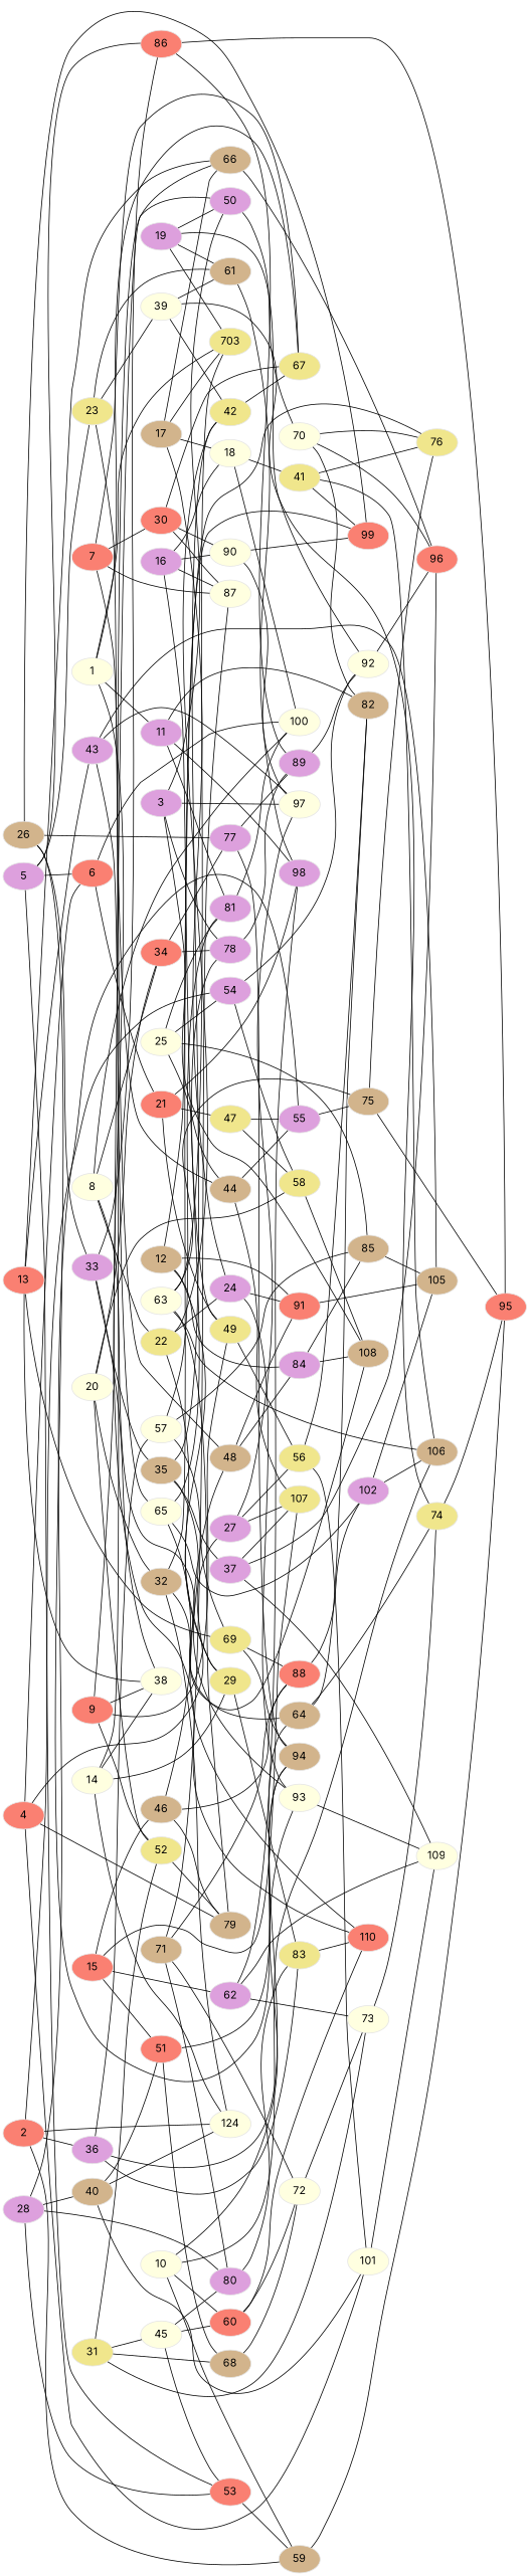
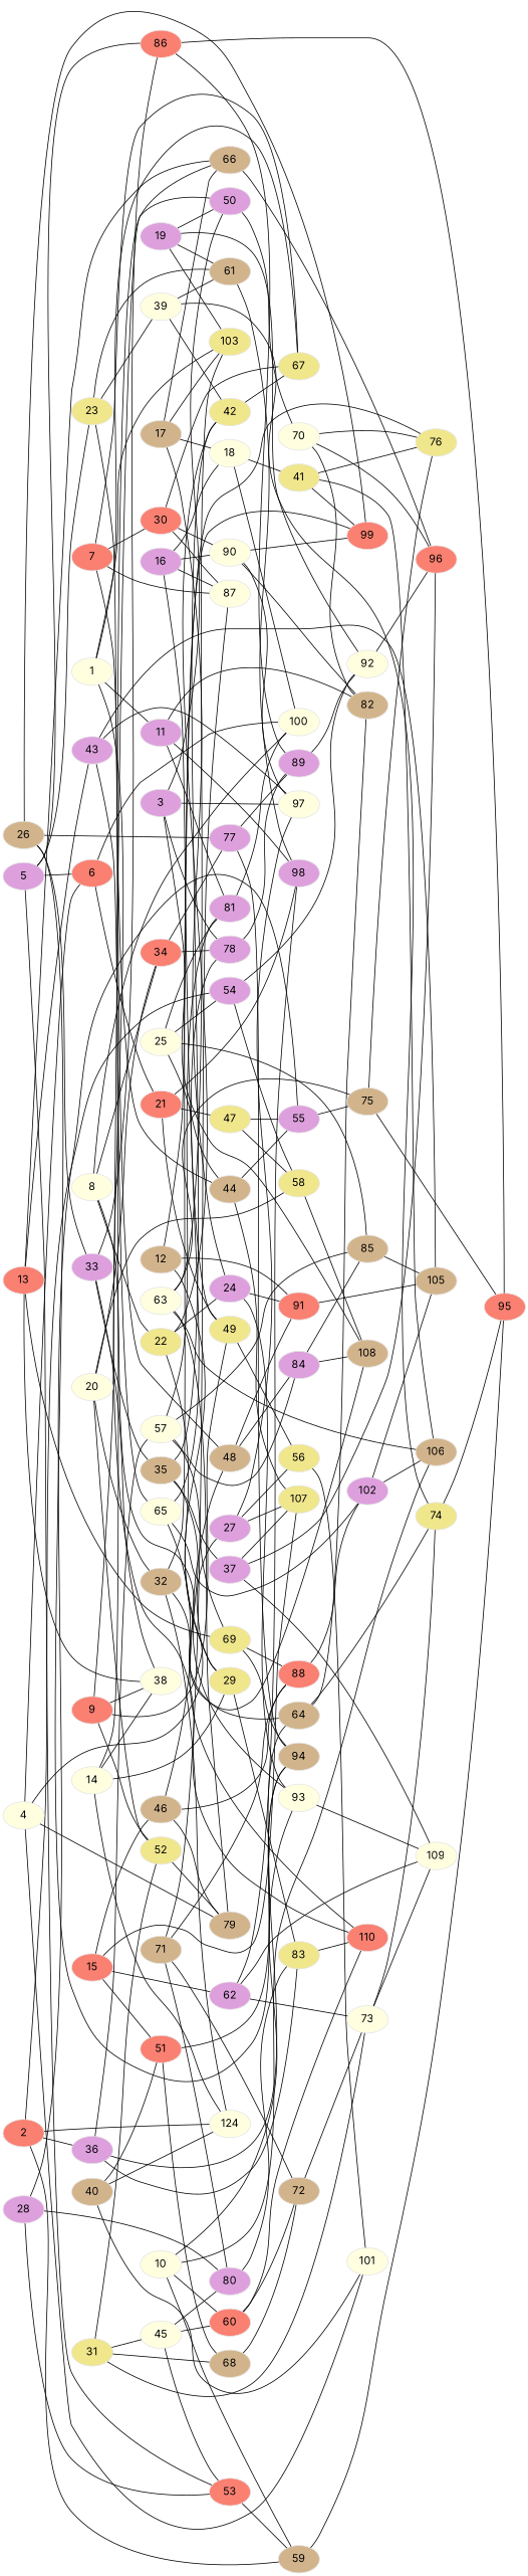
  graph {
    fontname=Inter
    rankdir=LR
    node [color=gray90 fillcolor=lightyellow fontname=Inter style=filled]
    edge [fontname=Inter]
    11 [fillcolor=plum]
    1
    67 [fillcolor=khaki]
-   103 [fillcolor=khaki label=703]
+   103 [fillcolor=khaki]
    110 [fillcolor=salmon]
    81 [fillcolor=plum]
    82 [fillcolor=tan]
    98 [fillcolor=plum]
    2 [fillcolor=salmon]
    36 [fillcolor=plum]
    54 [fillcolor=plum]
    59 [fillcolor=tan]
    n13 [label=124]
    94 [fillcolor=tan]
    83 [fillcolor=khaki]
    57
    92
    58 [fillcolor=khaki]
    95 [fillcolor=salmon]
    3 [fillcolor=plum]
    50 [fillcolor=plum]
    78 [fillcolor=plum]
    97
    108 [fillcolor=tan]
    70
    89 [fillcolor=plum]
    6 [fillcolor=salmon]
-   4 [fillcolor=salmon]
+   4
    27 [fillcolor=plum]
    79 [fillcolor=tan]
    101
    21 [fillcolor=salmon]
    100
    107 [fillcolor=khaki]
    56 [fillcolor=khaki]
    109
    5 [fillcolor=plum]
    23 [fillcolor=khaki]
    53 [fillcolor=salmon]
    86 [fillcolor=salmon]
    61 [fillcolor=tan]
    39
    44 [fillcolor=tan]
    49 [fillcolor=khaki]
    47 [fillcolor=khaki]
    7 [fillcolor=salmon]
    30 [fillcolor=salmon]
    48 [fillcolor=tan]
    87
    90
    84 [fillcolor=plum]
    91 [fillcolor=salmon]
    8
    22 [fillcolor=khaki]
    34 [fillcolor=salmon]
    64 [fillcolor=tan]
    29 [fillcolor=khaki]
    24 [fillcolor=plum]
    42 [fillcolor=khaki]
    77 [fillcolor=plum]
    74 [fillcolor=khaki]
    9 [fillcolor=salmon]
    38
    52 [fillcolor=khaki]
    10
    60 [fillcolor=salmon]
    93
    106 [fillcolor=tan]
-   72
+   72 [fillcolor=tan]
    12 [fillcolor=tan]
    76 [fillcolor=khaki]
    85 [fillcolor=tan]
    105 [fillcolor=tan]
    13 [fillcolor=salmon]
    43 [fillcolor=plum]
    66 [fillcolor=tan]
    69 [fillcolor=khaki]
    65
    96 [fillcolor=salmon]
    88 [fillcolor=salmon]
    14
    15 [fillcolor=salmon]
    46 [fillcolor=tan]
    51 [fillcolor=salmon]
    62 [fillcolor=plum]
    68 [fillcolor=tan]
    73
    16 [fillcolor=plum]
    18
    41 [fillcolor=khaki]
    99 [fillcolor=salmon]
    17 [fillcolor=tan]
    19 [fillcolor=plum]
    20
    32 [fillcolor=tan]
    55 [fillcolor=plum]
    25
    26 [fillcolor=tan]
    33 [fillcolor=plum]
    35 [fillcolor=tan]
    28 [fillcolor=plum]
    40 [fillcolor=tan]
    80 [fillcolor=plum]
    75 [fillcolor=tan]
    31 [fillcolor=khaki]
    45
    37 [fillcolor=plum]
    102 [fillcolor=plum]
    63
    71 [fillcolor=tan]
    11 -- 81
    11 -- 82
    11 -- 98
    1 -- 11
    1 -- 67
    1 -- 103
    1 -- 110
    81 -- 100
    2 -- 36
    2 -- 54
    2 -- 59
    2 -- n13
    36 -- 94
    36 -- 83
    36 -- 57
    54 -- 92
    54 -- 58
    59 -- 95
    83 -- 110
    57 -- 81
    57 -- 85
    57 -- 69
    92 -- 96
    58 -- 108
    3 -- 50
    3 -- 78
    3 -- 97
    3 -- 108
    50 -- 70
    78 -- 89
    70 -- 82
    70 -- 76
    70 -- 96
    89 -- 92
    6 -- 21
    6 -- 100
    4 -- 6
    4 -- 27
    4 -- 79
    4 -- 101
    27 -- 97
    27 -- 107
    27 -- 56
-   101 -- 109
+   73 -- 109
    21 -- 98
    21 -- 49
    21 -- 47
-   56 -- 82
+   90 -- 82
    56 -- 101
    5 -- 6
    5 -- 23
    5 -- 53
    5 -- 86
    23 -- 61
    23 -- 39
    23 -- 44
    53 -- 59
    86 -- 95
    86 -- 89
    61 -- 98
    39 -- 61
    39 -- 42
    39 -- 74
    44 -- 107
    44 -- 55
    49 -- 56
    47 -- 58
    47 -- 55
    7 -- 67
    7 -- 30
    7 -- 48
    7 -- 87
    30 -- 67
    30 -- 87
    30 -- 90
    48 -- 84
    48 -- 91
    90 -- 97
    90 -- 99
    84 -- 108
    84 -- 85
    91 -- 105
    8 -- 100
    8 -- 22
    8 -- 34
    8 -- 64
    22 -- 29
    22 -- 24
    22 -- 42
    34 -- 78
    34 -- 77
    64 -- 82
    64 -- 74
    29 -- 83
    24 -- 91
    24 -- 93
    42 -- 67
    77 -- 94
    77 -- 89
    74 -- 95
    9 -- 50
    9 -- 49
    9 -- 38
    9 -- 52
    52 -- 79
    10 -- 59
    10 -- 60
    10 -- 93
    10 -- 106
    60 -- 110
    60 -- 72
    93 -- 109
    72 -- 73
-   12 -- 84
+   57 -- 84
    12 -- 91
    12 -- 29
    12 -- 76
    85 -- 105
    13 -- 38
    13 -- 43
    13 -- 66
    13 -- 69
    43 -- 97
    43 -- 105
    43 -- 65
    66 -- 96
    69 -- 94
    69 -- 88
    65 -- 110
    65 -- 78
    65 -- 102
    88 -- 102
    14 -- n13
    14 -- 29
    14 -- 38
    14 -- 66
    15 -- 107
    15 -- 46
    15 -- 51
    15 -- 62
    46 -- 79
    46 -- 48
    46 -- 88
    51 -- 64
    51 -- 68
    62 -- 98
    62 -- 109
    62 -- 73
    68 -- 72
    73 -- 74
    16 -- 49
    16 -- 87
    16 -- 90
    16 -- 18
    18 -- 100
    18 -- 41
    41 -- 106
    41 -- 76
    41 -- 99
    17 -- 103
    17 -- 24
    17 -- 66
    17 -- 18
    19 -- 103
    19 -- 92
    19 -- 50
    19 -- 61
    20 -- 58
    20 -- 34
    20 -- 52
    20 -- 32
    32 -- n13
    32 -- 108
    32 -- 99
    55 -- 75
    25 -- 81
    25 -- 54
    25 -- 44
    25 -- 85
    26 -- 94
    26 -- 77
    26 -- 99
    26 -- 33
    33 -- 86
    33 -- 38
    33 -- 35
    35 -- 42
    35 -- 93
    35 -- 37
    28 -- 53
    28 -- 55
-   28 -- 40
    28 -- 80
    40 -- n13
    40 -- 101
    40 -- 51
    80 -- 83
    75 -- 95
    75 -- 76
    31 -- 52
    31 -- 68
    31 -- 73
    31 -- 45
    45 -- 53
    45 -- 60
    45 -- 80
    37 -- 107
    37 -- 109
    37 -- 96
    102 -- 106
    102 -- 105
    63 -- 103
    63 -- 79
    63 -- 106
    63 -- 75
    71 -- 87
    71 -- 72
    71 -- 88
    71 -- 80
  }
